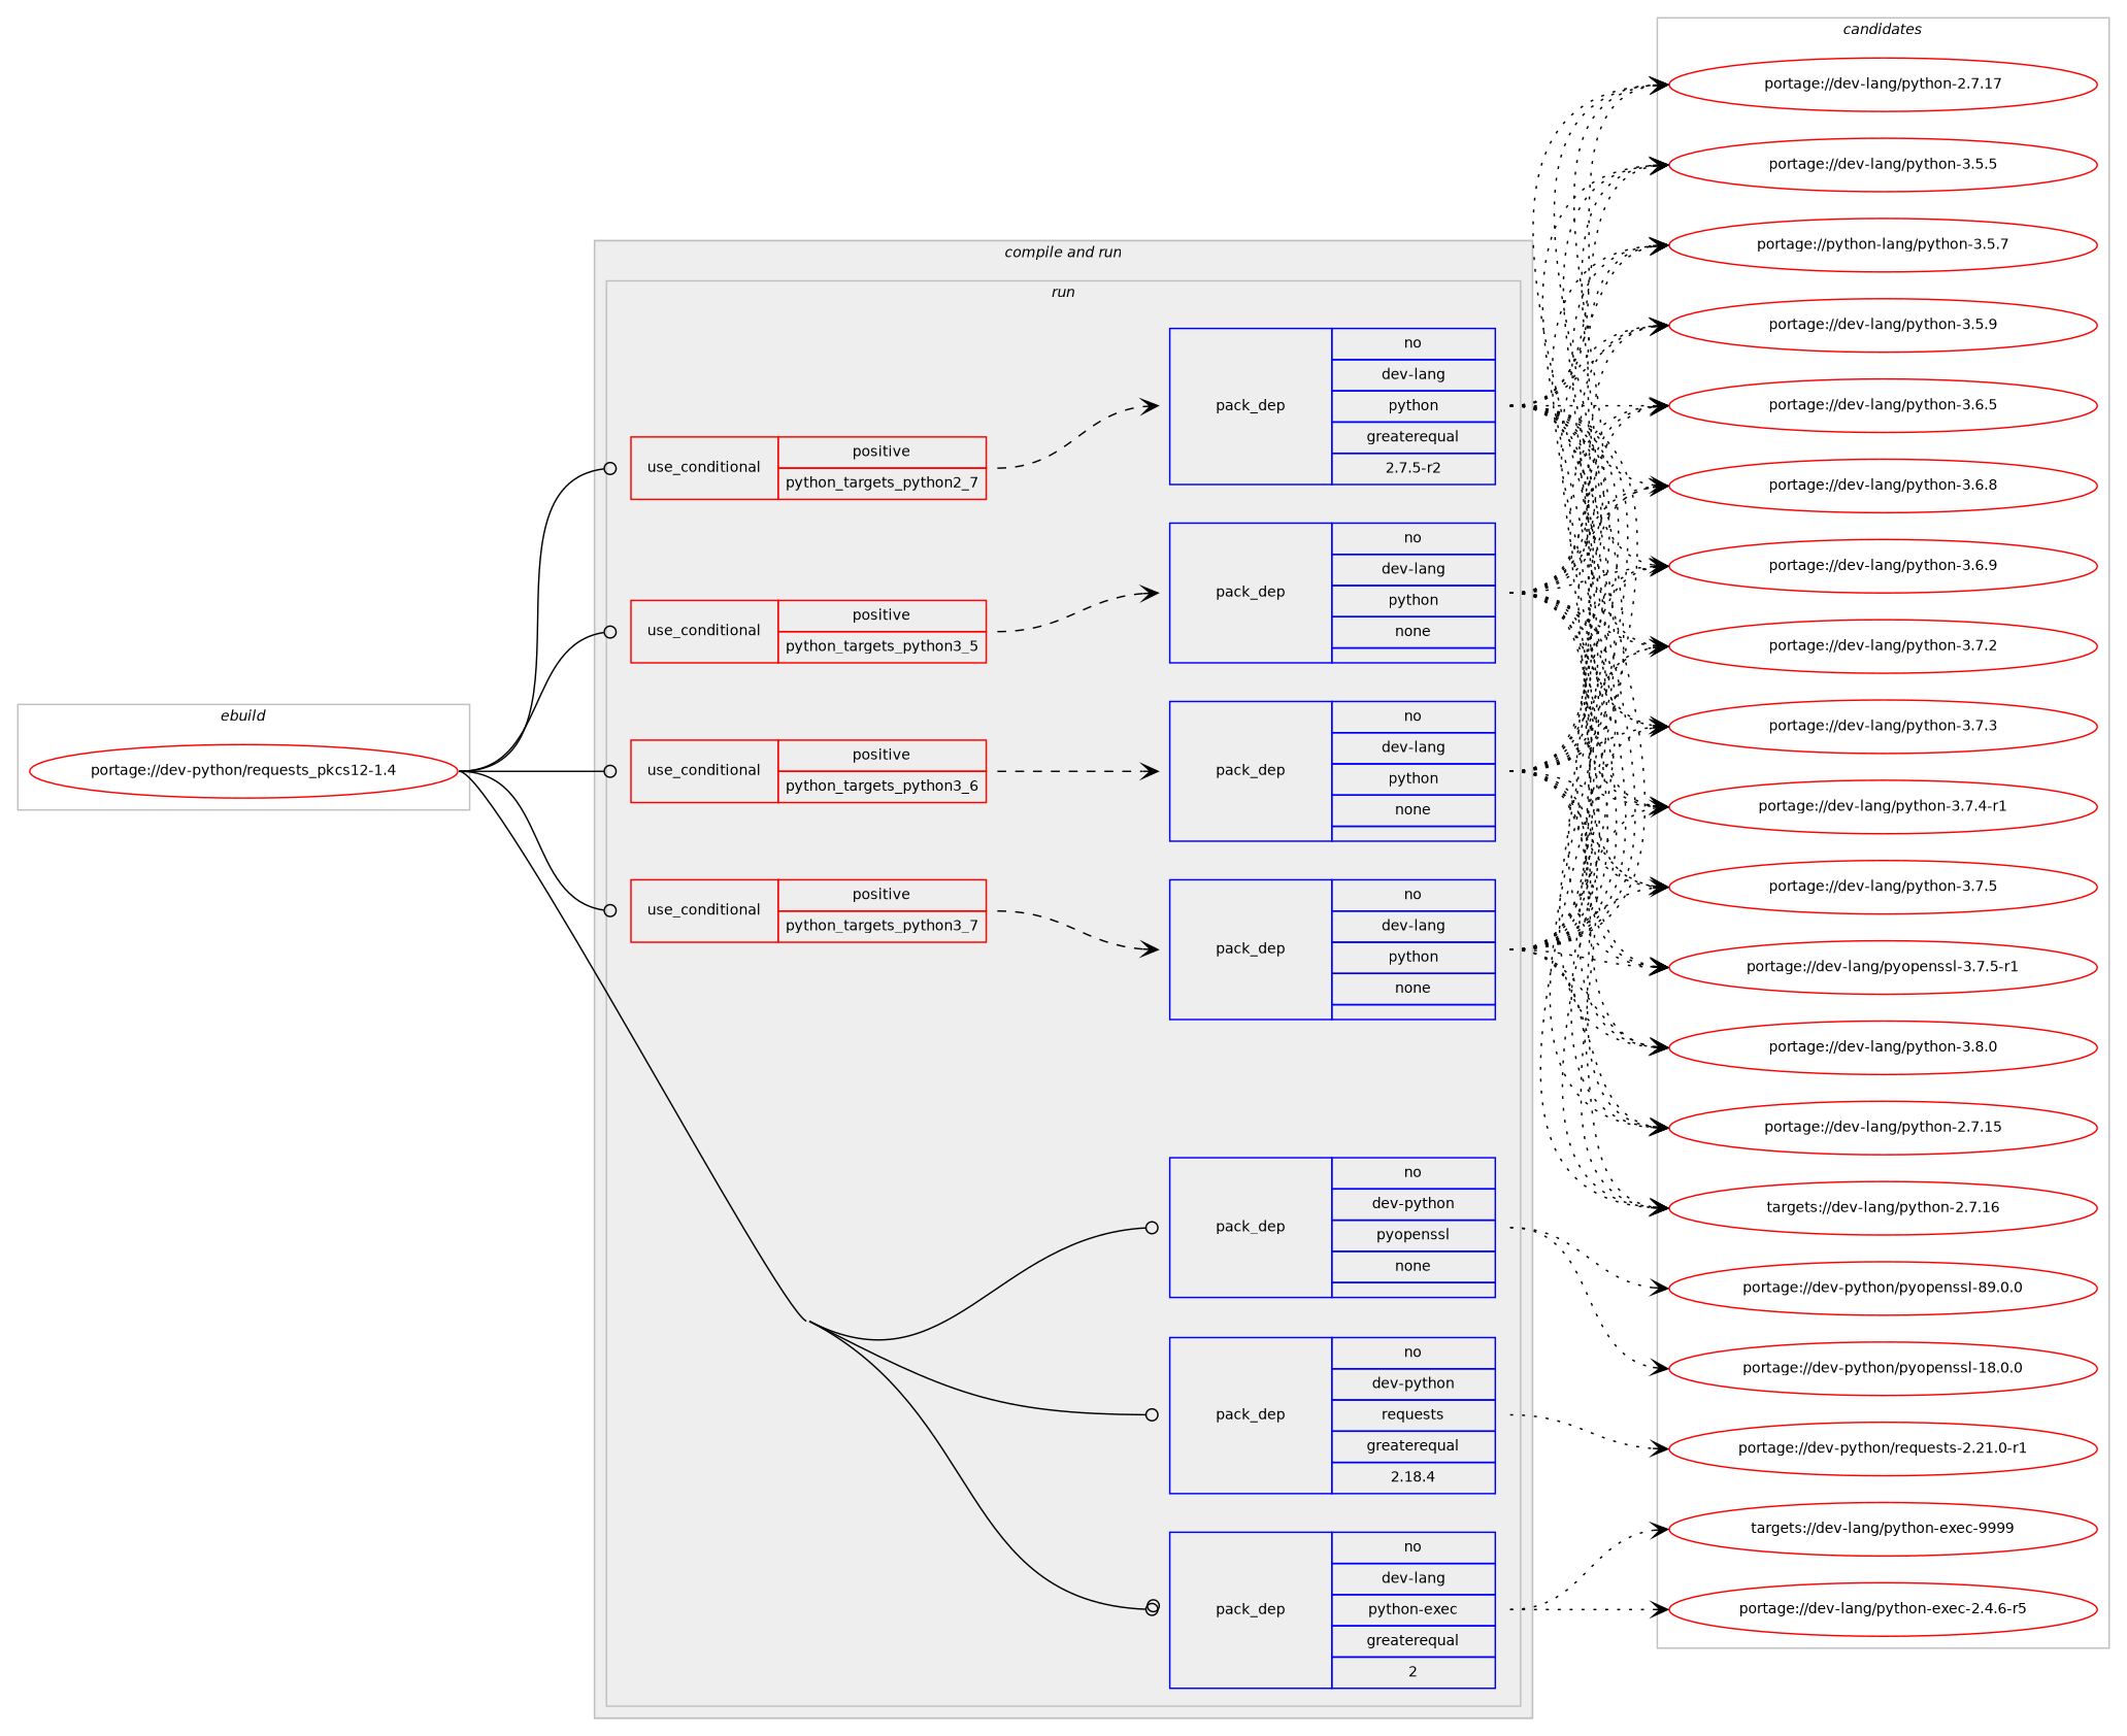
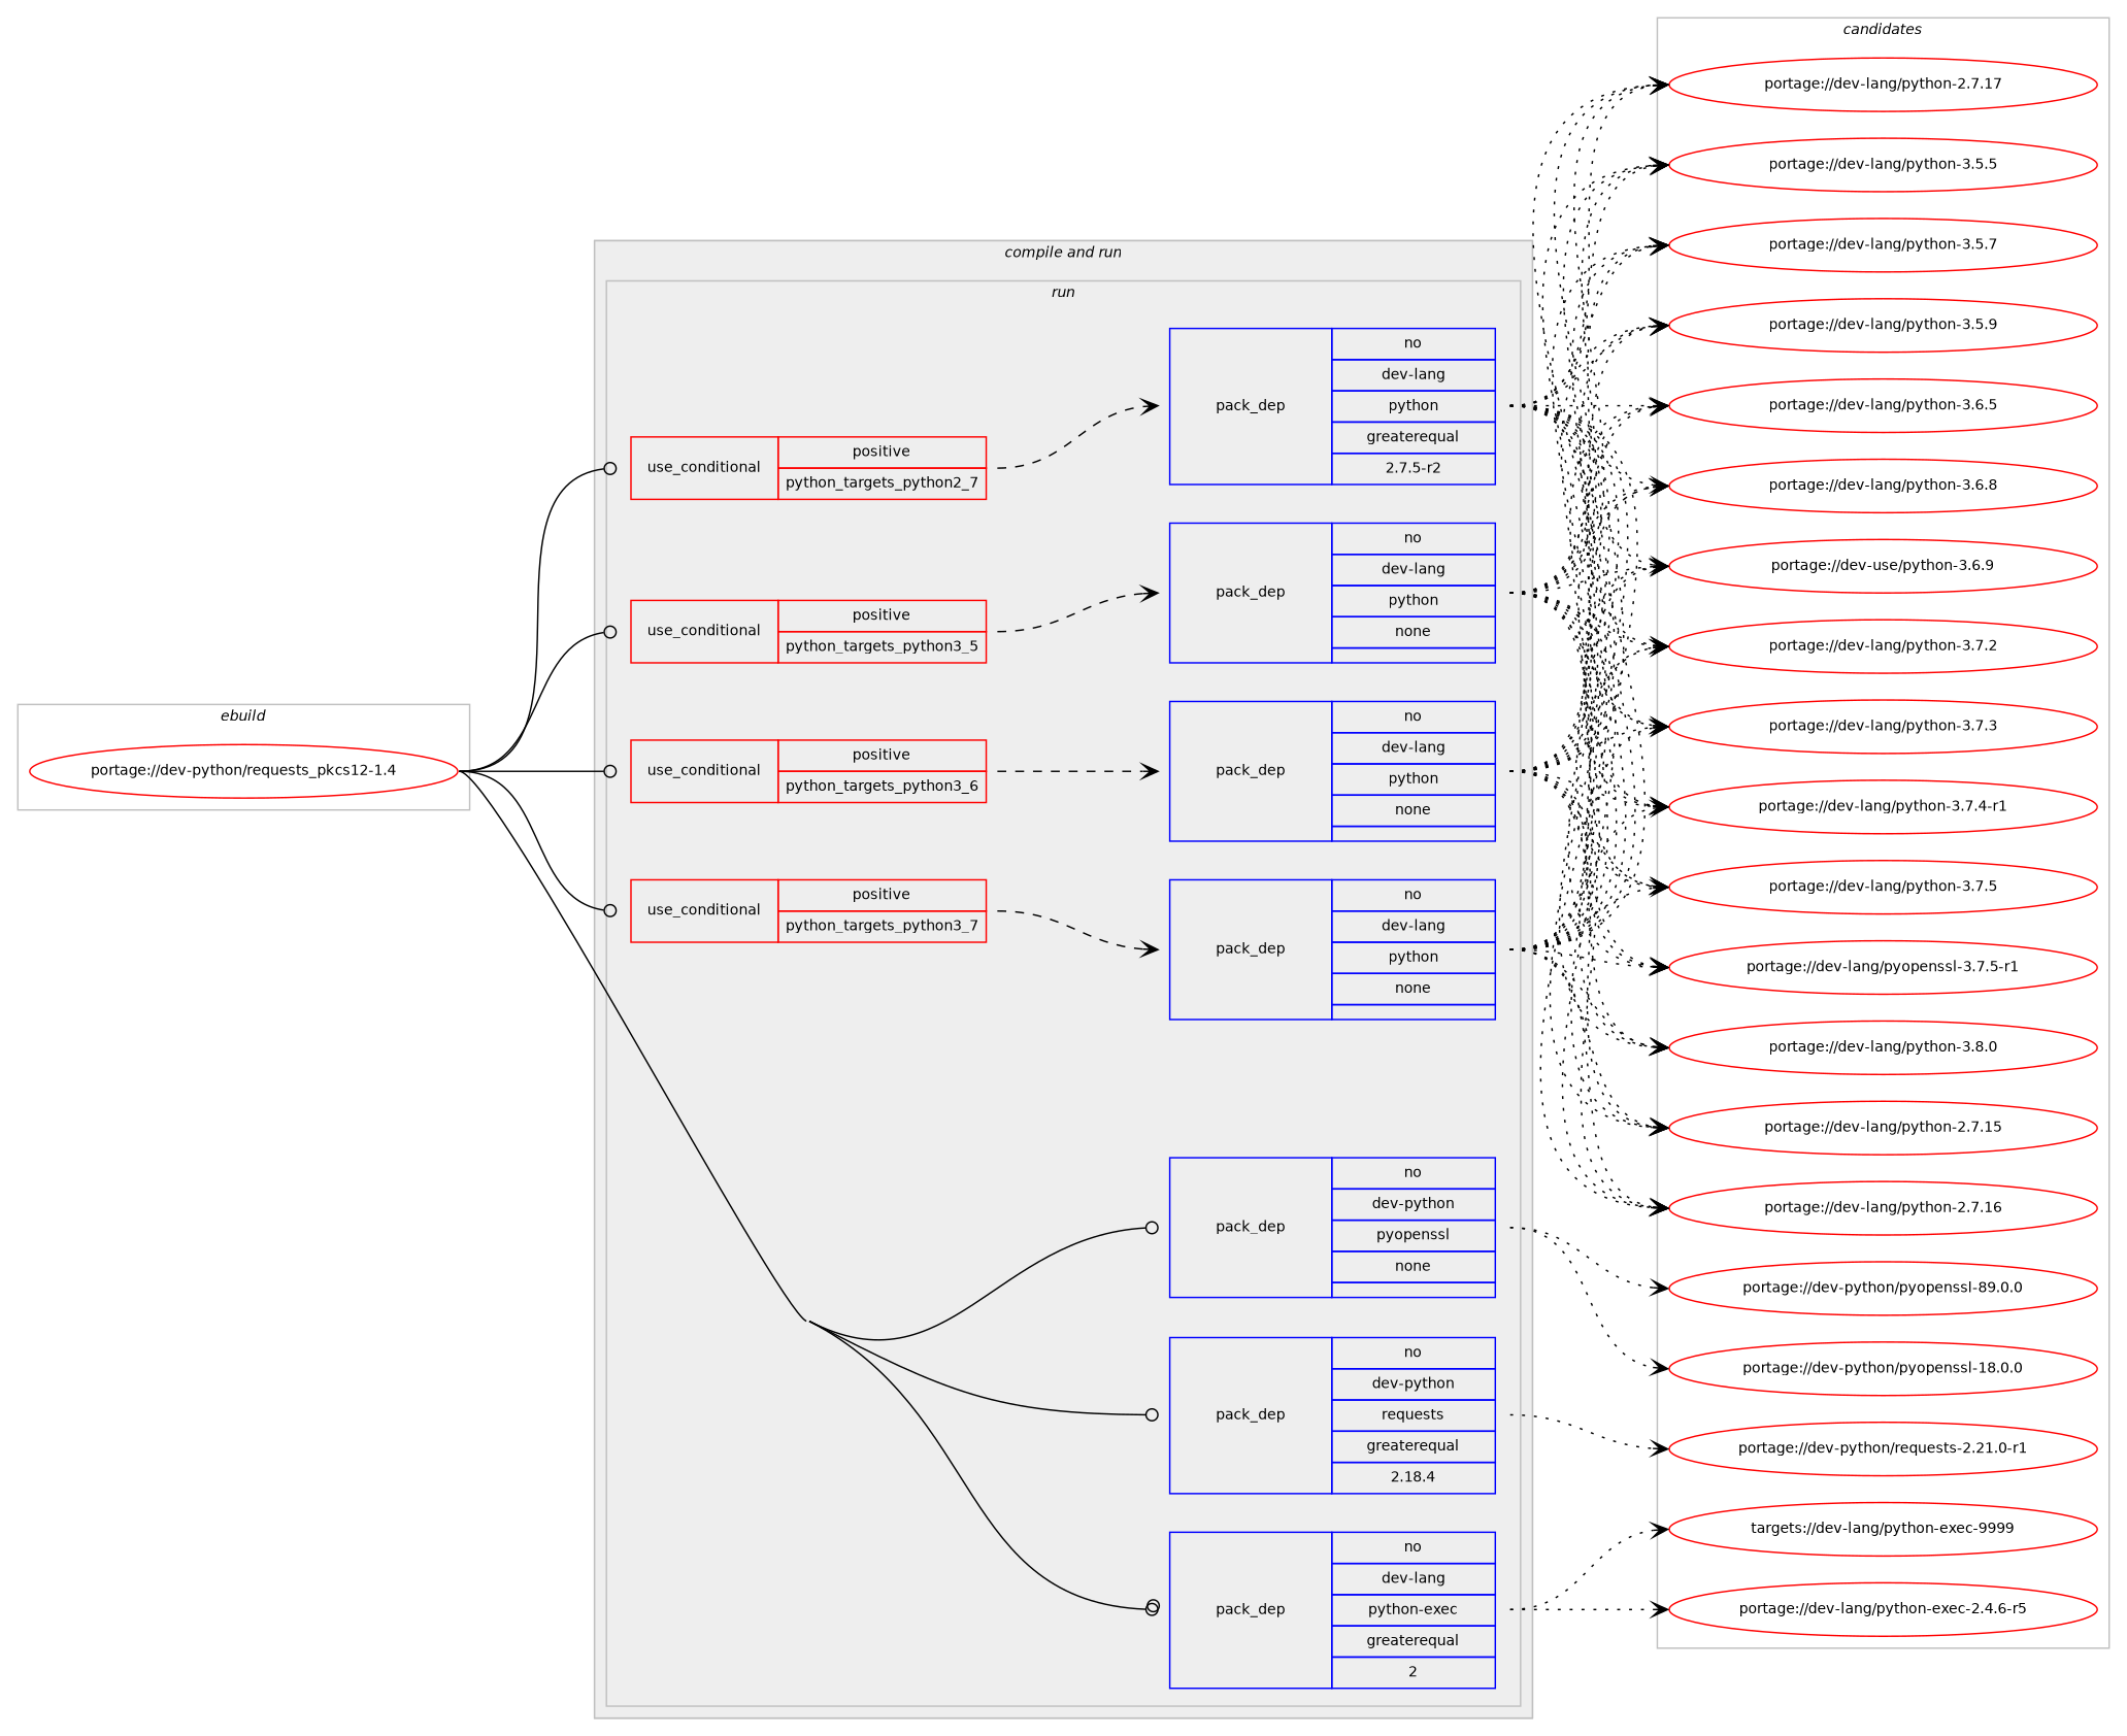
  digraph {
    compound=true
    concentrate=true
    fontname=Helvetica
    fontsize=10
    newrank=true
    rankdir=LR
    ranksep=1.5
    node [color=red fontname=Helvetica fontsize=10]
    edge [arrowhead=vee headport=w style=dotted tailport=e weight=100]
    n1 [label="portage://dev-python/requests_pkcs12-1.4" width=4]
    n2 [color=blue label=<<TABLE BORDER="0" CELLBORDER="1" CELLSPACING="0" CELLPADDING="4" WIDTH="220"><TR><TD ROWSPAN="6" CELLPADDING="30">pack_dep</TD></TR><TR><TD WIDTH="110">no</TD></TR><TR><TD>dev-lang</TD></TR><TR><TD>python</TD></TR><TR><TD>greaterequal</TD></TR><TR><TD>2.7.5-r2</TD></TR></TABLE>> shape=none]
    n3 [label=<<TABLE BORDER="0" CELLBORDER="1" CELLSPACING="0" CELLPADDING="4"><TR><TD ROWSPAN="3" CELLPADDING="10">use_conditional</TD></TR><TR><TD>positive</TD></TR><TR><TD>python_targets_python2_7</TD></TR></TABLE>> shape=none]
    n4 [color=blue label=<<TABLE BORDER="0" CELLBORDER="1" CELLSPACING="0" CELLPADDING="4" WIDTH="220"><TR><TD ROWSPAN="6" CELLPADDING="30">pack_dep</TD></TR><TR><TD WIDTH="110">no</TD></TR><TR><TD>dev-lang</TD></TR><TR><TD>python</TD></TR><TR><TD>none</TD></TR><TR><TD></TD></TR></TABLE>> shape=none]
    n5 [label=<<TABLE BORDER="0" CELLBORDER="1" CELLSPACING="0" CELLPADDING="4"><TR><TD ROWSPAN="3" CELLPADDING="10">use_conditional</TD></TR><TR><TD>positive</TD></TR><TR><TD>python_targets_python3_5</TD></TR></TABLE>> shape=none]
    n6 [color=blue label=<<TABLE BORDER="0" CELLBORDER="1" CELLSPACING="0" CELLPADDING="4" WIDTH="220"><TR><TD ROWSPAN="6" CELLPADDING="30">pack_dep</TD></TR><TR><TD WIDTH="110">no</TD></TR><TR><TD>dev-lang</TD></TR><TR><TD>python</TD></TR><TR><TD>none</TD></TR><TR><TD></TD></TR></TABLE>> shape=none]
    n7 [label=<<TABLE BORDER="0" CELLBORDER="1" CELLSPACING="0" CELLPADDING="4"><TR><TD ROWSPAN="3" CELLPADDING="10">use_conditional</TD></TR><TR><TD>positive</TD></TR><TR><TD>python_targets_python3_6</TD></TR></TABLE>> shape=none]
    n8 [color=blue label=<<TABLE BORDER="0" CELLBORDER="1" CELLSPACING="0" CELLPADDING="4" WIDTH="220"><TR><TD ROWSPAN="6" CELLPADDING="30">pack_dep</TD></TR><TR><TD WIDTH="110">no</TD></TR><TR><TD>dev-lang</TD></TR><TR><TD>python</TD></TR><TR><TD>none</TD></TR><TR><TD></TD></TR></TABLE>> shape=none]
    n9 [label=<<TABLE BORDER="0" CELLBORDER="1" CELLSPACING="0" CELLPADDING="4"><TR><TD ROWSPAN="3" CELLPADDING="10">use_conditional</TD></TR><TR><TD>positive</TD></TR><TR><TD>python_targets_python3_7</TD></TR></TABLE>> shape=none]
    n10 [color=blue label=<<TABLE BORDER="0" CELLBORDER="1" CELLSPACING="0" CELLPADDING="4" WIDTH="220"><TR><TD ROWSPAN="6" CELLPADDING="30">pack_dep</TD></TR><TR><TD WIDTH="110">no</TD></TR><TR><TD>dev-lang</TD></TR><TR><TD>python-exec</TD></TR><TR><TD>greaterequal</TD></TR><TR><TD>2</TD></TR></TABLE>> shape=none]
    n11 [color=blue label=<<TABLE BORDER="0" CELLBORDER="1" CELLSPACING="0" CELLPADDING="4" WIDTH="220"><TR><TD ROWSPAN="6" CELLPADDING="30">pack_dep</TD></TR><TR><TD WIDTH="110">no</TD></TR><TR><TD>dev-python</TD></TR><TR><TD>pyopenssl</TD></TR><TR><TD>none</TD></TR><TR><TD></TD></TR></TABLE>> shape=none]
    n12 [color=blue label=<<TABLE BORDER="0" CELLBORDER="1" CELLSPACING="0" CELLPADDING="4" WIDTH="220"><TR><TD ROWSPAN="6" CELLPADDING="30">pack_dep</TD></TR><TR><TD WIDTH="110">no</TD></TR><TR><TD>dev-python</TD></TR><TR><TD>requests</TD></TR><TR><TD>greaterequal</TD></TR><TR><TD>2.18.4</TD></TR></TABLE>> shape=none]
    n13 [label="portage://dev-lang/python-2.7.15" width=4]
-   n14 [label="targets://dev-lang/python-2.7.16" width=4]
+   n14 [label="portage://dev-lang/python-2.7.16" width=4]
    n15 [label="portage://dev-lang/python-2.7.17" width=4]
    n16 [label="portage://dev-lang/python-3.5.5" width=4]
-   n17 [label="portage://python-lang/python-3.5.7" width=4]
+   n17 [label="portage://dev-lang/python-3.5.7" width=4]
    n18 [label="portage://dev-lang/python-3.5.9" width=4]
    n19 [label="portage://dev-lang/python-3.6.5" width=4]
    n20 [label="portage://dev-lang/python-3.6.8" width=4]
-   n21 [label="portage://dev-lang/python-3.6.9" width=4]
+   n21 [label="portage://dev-use/python-3.6.9" width=4]
    n22 [label="portage://dev-lang/python-3.7.2" width=4]
    n23 [label="portage://dev-lang/python-3.7.3" width=4]
    n24 [label="portage://dev-lang/python-3.7.4-r1" width=4]
    n25 [label="portage://dev-lang/python-3.7.5" width=4]
    n26 [label="portage://dev-lang/pyopenssl-3.7.5-r1" width=4]
    n27 [label="portage://dev-lang/python-3.8.0" width=4]
    n28 [label="portage://dev-lang/python-exec-2.4.6-r5" width=4]
    n29 [label="targets://dev-lang/python-exec-9999" width=4]
    n30 [label="portage://dev-python/pyopenssl-18.0.0" width=4]
    n31 [label="portage://dev-python/pyopenssl-89.0.0" width=4]
    n32 [label="portage://dev-python/requests-2.21.0-r1" width=4]
    subgraph cluster_1 {
      color=gray
      label=<<i>ebuild</i>>
      rank=same
      n1
    }
    subgraph cluster_2 {
      color=gray
      label=<<i>dependencies</i>>
      subgraph cluster_3 {
        color=gray
        fillcolor="#eeeeee"
        label=<<i>compile</i>>
        style=filled
      }
      subgraph cluster_4 {
        color=gray
        fillcolor="#eeeeee"
        label=<<i>compile and run</i>>
        style=filled
      }
      subgraph cluster_5 {
        color=gray
        fillcolor="#eeeeee"
        label=<<i>run</i>>
        style=filled
        subgraph sub_6 {
          color=gray
          fillcolor="#eeeeee"
          label=<<i>run</i>>
          style=filled
          n3
          subgraph sub_7 {
            color=gray
            fillcolor="#eeeeee"
            label=<<i>run</i>>
            style=filled
            n2
          }
        }
        subgraph sub_8 {
          color=gray
          fillcolor="#eeeeee"
          label=<<i>run</i>>
          style=filled
          n5
          subgraph sub_9 {
            color=gray
            fillcolor="#eeeeee"
            label=<<i>run</i>>
            style=filled
            n4
          }
        }
        subgraph sub_10 {
          color=gray
          fillcolor="#eeeeee"
          label=<<i>run</i>>
          style=filled
          n7
          subgraph sub_11 {
            color=gray
            fillcolor="#eeeeee"
            label=<<i>run</i>>
            style=filled
            n6
          }
        }
        subgraph sub_12 {
          color=gray
          fillcolor="#eeeeee"
          label=<<i>run</i>>
          style=filled
          n9
          subgraph sub_13 {
            color=gray
            fillcolor="#eeeeee"
            label=<<i>run</i>>
            style=filled
            n8
          }
        }
        subgraph sub_14 {
          color=gray
          fillcolor="#eeeeee"
          label=<<i>run</i>>
          style=filled
          n10
        }
        subgraph sub_15 {
          color=gray
          fillcolor="#eeeeee"
          label=<<i>run</i>>
          style=filled
          n11
        }
        subgraph sub_16 {
          color=gray
          fillcolor="#eeeeee"
          label=<<i>run</i>>
          style=filled
          n12
        }
      }
    }
    subgraph cluster_17 {
      color=gray
      label=<<i>candidates</i>>
      rank=same
      subgraph sub_18 {
        color=black
        label=<<i>candidates</i>>
        nodesep=1
        rank=same
        n13
        n14
        n15
        n16
        n17
        n18
        n19
        n20
        n21
        n22
        n23
        n24
        n25
        n26
        n27
      }
      subgraph sub_19 {
        color=black
        label=<<i>candidates</i>>
        nodesep=1
        rank=same
        n13
        n14
        n15
        n16
        n17
        n18
        n19
        n20
        n21
        n22
        n23
        n24
        n25
        n26
        n27
      }
      subgraph sub_20 {
        color=black
        label=<<i>candidates</i>>
        nodesep=1
        rank=same
        n13
        n14
        n15
        n16
        n17
        n18
        n19
        n20
        n21
        n22
        n23
        n24
        n25
        n26
        n27
      }
      subgraph sub_21 {
        color=black
        label=<<i>candidates</i>>
        nodesep=1
        rank=same
        n13
        n14
        n15
        n16
        n17
        n18
        n19
        n20
        n21
        n22
        n23
        n24
        n25
        n26
        n27
      }
      subgraph sub_22 {
        color=black
        label=<<i>candidates</i>>
        nodesep=1
        rank=same
        n28
        n29
      }
      subgraph sub_23 {
        color=black
        label=<<i>candidates</i>>
        nodesep=1
        rank=same
        n30
        n31
      }
      subgraph sub_24 {
        color=black
        label=<<i>candidates</i>>
        nodesep=1
        rank=same
        n32
      }
    }
    n1 -> n3 [arrowhead=odot style=solid weight=20]
    n1 -> n5 [arrowhead=odot style=solid weight=20]
    n1 -> n7 [arrowhead=odot style=solid weight=20]
    n1 -> n9 [arrowhead=odot style=solid weight=20]
    n1 -> n10 [arrowhead=odot style=solid weight=20]
    n1 -> n11 [arrowhead=odot style=solid weight=20]
    n1 -> n12 [arrowhead=odot style=solid weight=20]
    n2 -> n13
    n2 -> n14
    n2 -> n15
    n2 -> n16
    n2 -> n17
    n2 -> n18
    n2 -> n19
    n2 -> n20
    n2 -> n21
    n2 -> n22
    n2 -> n23
    n2 -> n24
    n2 -> n25
    n2 -> n26
    n2 -> n27
    n3 -> n2 [style=dashed weight=20]
    n4 -> n13
    n4 -> n14
    n4 -> n15
    n4 -> n16
    n4 -> n17
    n4 -> n18
    n4 -> n19
    n4 -> n20
    n4 -> n21
    n4 -> n22
    n4 -> n23
    n4 -> n24
    n4 -> n25
    n4 -> n26
    n4 -> n27
    n5 -> n4 [style=dashed weight=20]
    n6 -> n13
    n6 -> n14
    n6 -> n15
    n6 -> n16
    n6 -> n17
    n6 -> n18
    n6 -> n19
    n6 -> n20
    n6 -> n21
    n6 -> n22
    n6 -> n23
    n6 -> n24
    n6 -> n25
    n6 -> n26
    n6 -> n27
    n7 -> n6 [style=dashed weight=20]
    n8 -> n13
    n8 -> n14
    n8 -> n15
    n8 -> n16
    n8 -> n17
    n8 -> n18
    n8 -> n19
    n8 -> n20
    n8 -> n21
    n8 -> n22
    n8 -> n23
    n8 -> n24
    n8 -> n25
    n8 -> n26
    n8 -> n27
    n9 -> n8 [style=dashed weight=20]
    n10 -> n28
    n10 -> n29
    n11 -> n30
    n11 -> n31
    n12 -> n32
  }
